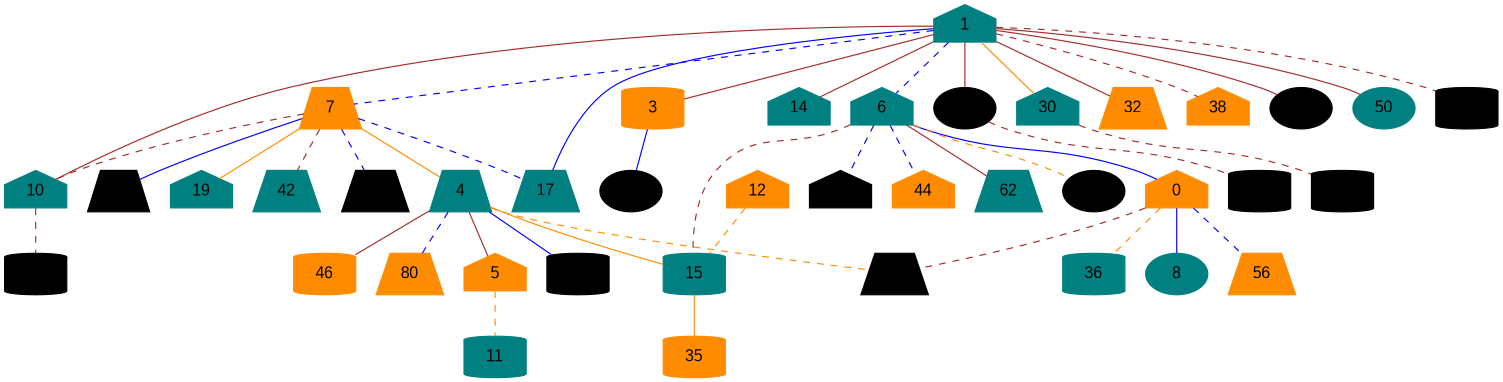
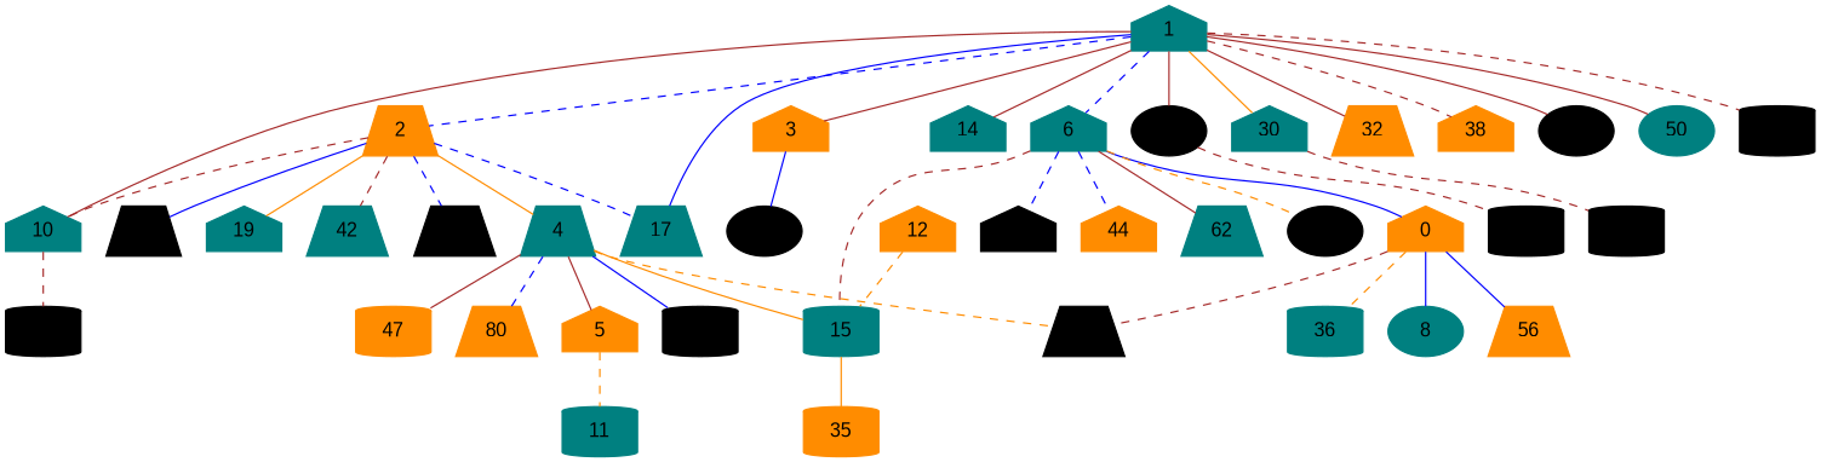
  graph {
    fontname="Liberation Sans"
    node [color=teal fontname="Liberation Sans" shape=house style=filled]
    edge [color=brown fontname="Liberation Sans" style=dashed]
-   2 [color=darkorange shape=trapezium label=7]
+   2 [color=darkorange shape=trapezium]
    1
-   3 [color=darkorange shape=cylinder super="+75"]
+   3 [color=darkorange super="+75"]
    6 [super="+24"]
    10 [super="+18+29"]
    14 [super="+43"]
    17 [shape=trapezium super="+66"]
    27 [color=black shape=ellipse super="+67+28"]
    30 [super="+71"]
    32 [color=darkorange shape=trapezium super="+46"]
    38 [color=darkorange super="+64"]
    39 [color=black shape=ellipse]
    50 [shape=ellipse]
    54 [color=black shape=cylinder]
    4 [shape=trapezium]
    9 [color=black shape=trapezium super="+48"]
    19
    42 [shape=trapezium]
    53 [color=black shape=trapezium super="+69"]
    20 [color=black shape=ellipse]
    15 [shape=cylinder super="+23+45+21"]
    n22 [color=darkorange label=0 super="+70+73+51"]
    13 [color=black super="+57"]
    44 [color=darkorange super="+55"]
    62 [shape=trapezium]
    74 [color=black shape=ellipse]
    25 [color=black shape=cylinder super="+68"]
    37 [color=black shape=cylinder]
    33 [color=black shape=cylinder super="+56"]
    5 [color=darkorange]
    22 [color=black shape=cylinder]
    31 [color=black shape=trapezium super="+60+41"]
-   47 [color=darkorange shape=cylinder label=46]
+   47 [color=darkorange shape=cylinder]
    80 [color=darkorange shape=trapezium]
    12 [color=darkorange super="+77"]
    11 [shape=cylinder super="+26+59+40"]
    35 [color=darkorange shape=cylinder]
    8 [shape=ellipse]
    n39 [color=darkorange label=56 shape=trapezium]
    36 [shape=cylinder super="+49+58"]
    2 -- 10
    2 -- 17 [color=blue]
    2 -- 4 [color=darkorange style=solid]
    2 -- 9 [color=blue style=solid]
    2 -- 19 [color=darkorange style=solid]
    2 -- 42
    2 -- 53 [color=blue]
    1 -- 2 [color=blue]
    1 -- 3 [style=solid]
    1 -- 6 [color=blue]
    1 -- 10 [style=solid]
    1 -- 14 [style=solid]
    1 -- 17 [color=blue style=solid]
    1 -- 27 [style=solid]
    1 -- 30 [color=darkorange style=solid]
    1 -- 32 [style=solid]
    1 -- 38
    1 -- 39 [style=solid]
    1 -- 50 [style=solid]
    1 -- 54
    3 -- 20 [color=blue style=solid]
    6 -- 15
    6 -- n22 [color=blue style=solid]
    6 -- 13 [color=blue]
    6 -- 44 [color=blue]
    6 -- 62 [style=solid]
    6 -- 74 [color=darkorange]
    10 -- 25
    27 -- 37
    30 -- 33
    4 -- 15 [color=darkorange style=solid]
    4 -- 5 [style=solid]
    4 -- 22 [color=blue style=solid]
    4 -- 31 [color=darkorange]
    4 -- 47 [style=solid]
    4 -- 80 [color=blue]
    15 -- 35 [color=darkorange style=solid]
    n22 -- 31
    n22 -- 8 [color=blue style=solid]
-   n22 -- n39 [color=blue]
+   n22 -- n39 [color=blue style=solid]
    n22 -- 36 [color=darkorange]
    5 -- 11 [color=darkorange]
    12 -- 15 [color=darkorange]
  }
